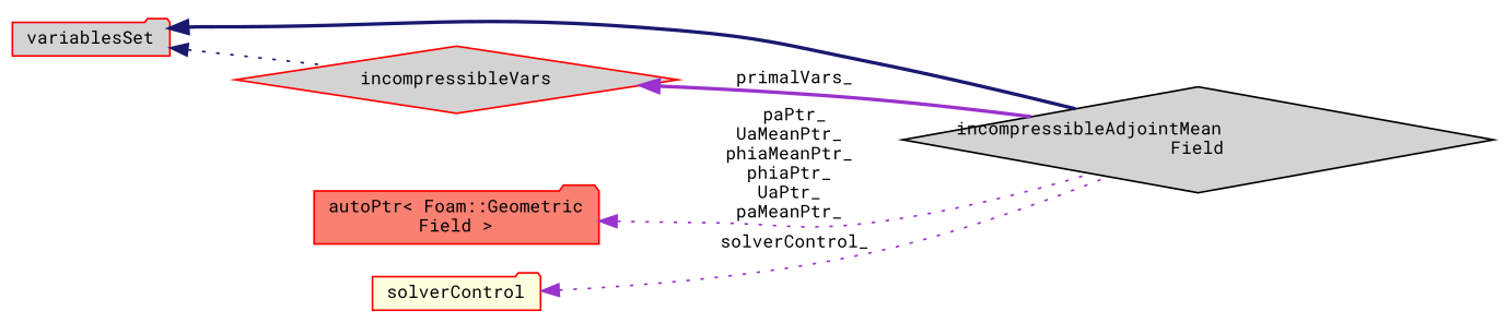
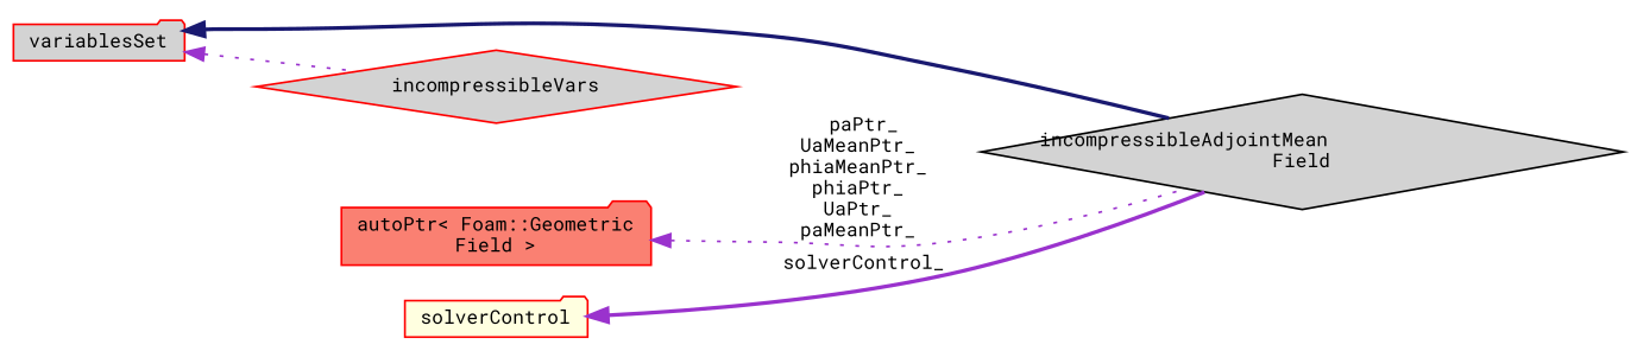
  digraph {
    fontname="Roboto Mono"
    rankdir=LR
    node [color=red fillcolor=lightgrey fontname="Roboto Mono" fontsize=10 shape=folder style=filled]
    edge [color=darkorchid3 dir=back fontname="Roboto Mono" fontsize=10 labelfontname=Helvetica labelfontsize=10 style=dotted]
    n1 [color=black fontcolor=black height=0.2 label="incompressibleAdjointMean\lField" shape=diamond width=0.4]
    n2 [height=0.2 label=variablesSet width=0.4]
    n3 [height=0.2 label=incompressibleVars shape=diamond width=0.4]
    n4 [fillcolor=salmon height=0.2 label="autoPtr\< Foam::Geometric\lField \>" width=0.4]
    n5 [fillcolor=lightyellow height=0.2 label=solverControl width=0.4]
    n2 -> n1 [color=midnightblue style=bold]
-   n2 -> n3 [color=midnightblue]
-   n3 -> n1 [label=" primalVars_" style=bold]
+   n2 -> n3
    n4 -> n1 [label=" paPtr_\nUaMeanPtr_\nphiaMeanPtr_\nphiaPtr_\nUaPtr_\npaMeanPtr_"]
-   n5 -> n1 [label=" solverControl_"]
+   n5 -> n1 [label=" solverControl_" style=bold]
  }
